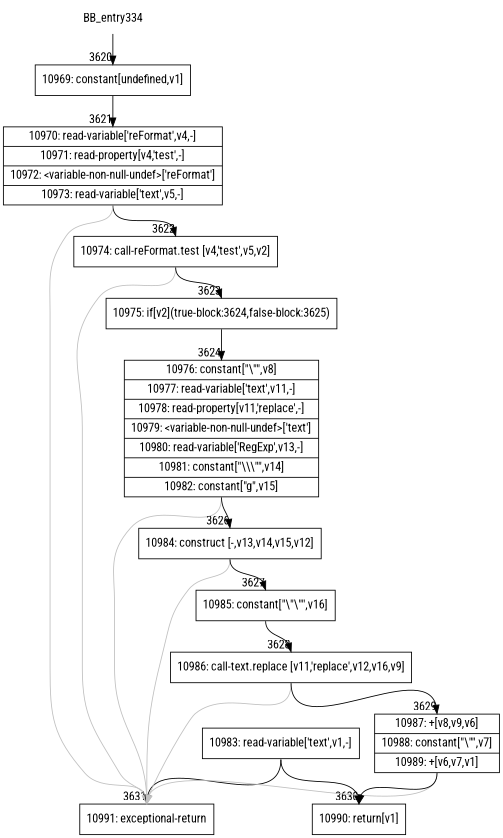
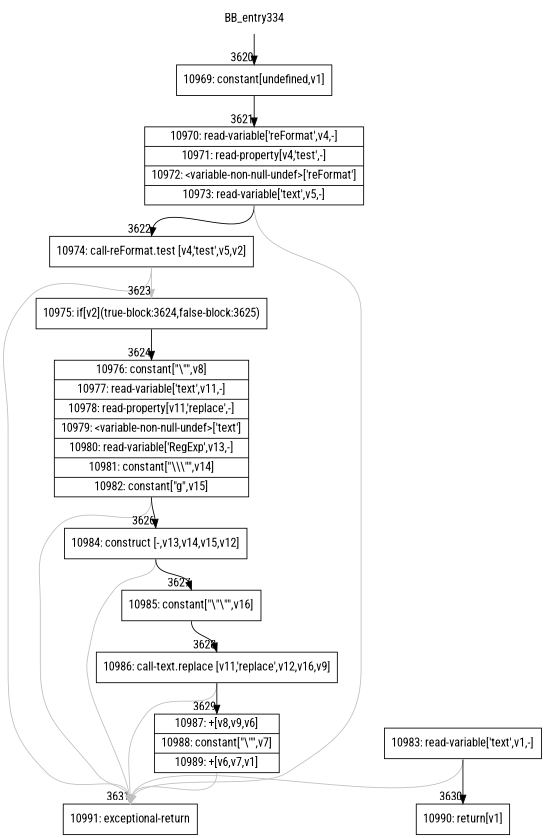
  digraph {
    fontname="Roboto Condensed"
    rankdir=TD
    node [fontname="Roboto Condensed" shape=record]
    edge [fontname="Roboto Condensed" headport=n tailport=s]
    BB_entry334 [shape=none]
    n2 [label="{10969: constant[undefined,v1]}"]
    n3 [label="{10970: read-variable['reFormat',v4,-]|10971: read-property[v4,'test',-]|10972: \<variable-non-null-undef\>['reFormat']|10973: read-variable['text',v5,-]}"]
    n4 [label="{10974: call-reFormat.test [v4,'test',v5,v2]}"]
    n5 [label="{10991: exceptional-return}"]
    n6 [label="{10975: if[v2](true-block:3624,false-block:3625)}"]
    n7 [label="{10976: constant[\"\\\"\",v8]|10977: read-variable['text',v11,-]|10978: read-property[v11,'replace',-]|10979: \<variable-non-null-undef\>['text']|10980: read-variable['RegExp',v13,-]|10981: constant[\"\\\\\\\"\",v14]|10982: constant[\"g\",v15]}"]
    n8 [label="{10984: construct [-,v13,v14,v15,v12]}"]
    n9 [label="{10983: read-variable['text',v1,-]}"]
    n10 [label="{10990: return[v1]}"]
    n11 [label="{10985: constant[\"\\\"\\\"\",v16]}"]
    n12 [label="{10986: call-text.replace [v11,'replace',v12,v16,v9]}"]
    n13 [label="{10987: +[v8,v9,v6]|10988: constant[\"\\\"\",v7]|10989: +[v6,v7,v1]}"]
    BB_entry334 -> n2 [headlabel="    3620"]
    n2 -> n3 [headlabel="      3621"]
    n3 -> n4 [headlabel="      3622"]
    n3 -> n5 [color=gray headlabel="      3631"]
    n4 -> n5 [color=gray]
-   n4 -> n6 [headlabel="      3623"]
+   n4 -> n6 [headlabel="      3623" color=gray]
    n6 -> n7 [headlabel="      3624"]
    n7 -> n5 [color=gray]
    n7 -> n8 [headlabel="      3626"]
    n8 -> n5 [color=gray]
    n8 -> n11 [headlabel="      3627"]
-   n9 -> n5 [color=black]
+   n9 -> n5 [color=gray]
    n9 -> n10 [headlabel="      3630"]
    n11 -> n12 [headlabel="      3628"]
    n12 -> n5 [color=gray]
    n12 -> n13 [headlabel="      3629"]
    n13 -> n5 [color=gray]
-   n13 -> n10
  }
